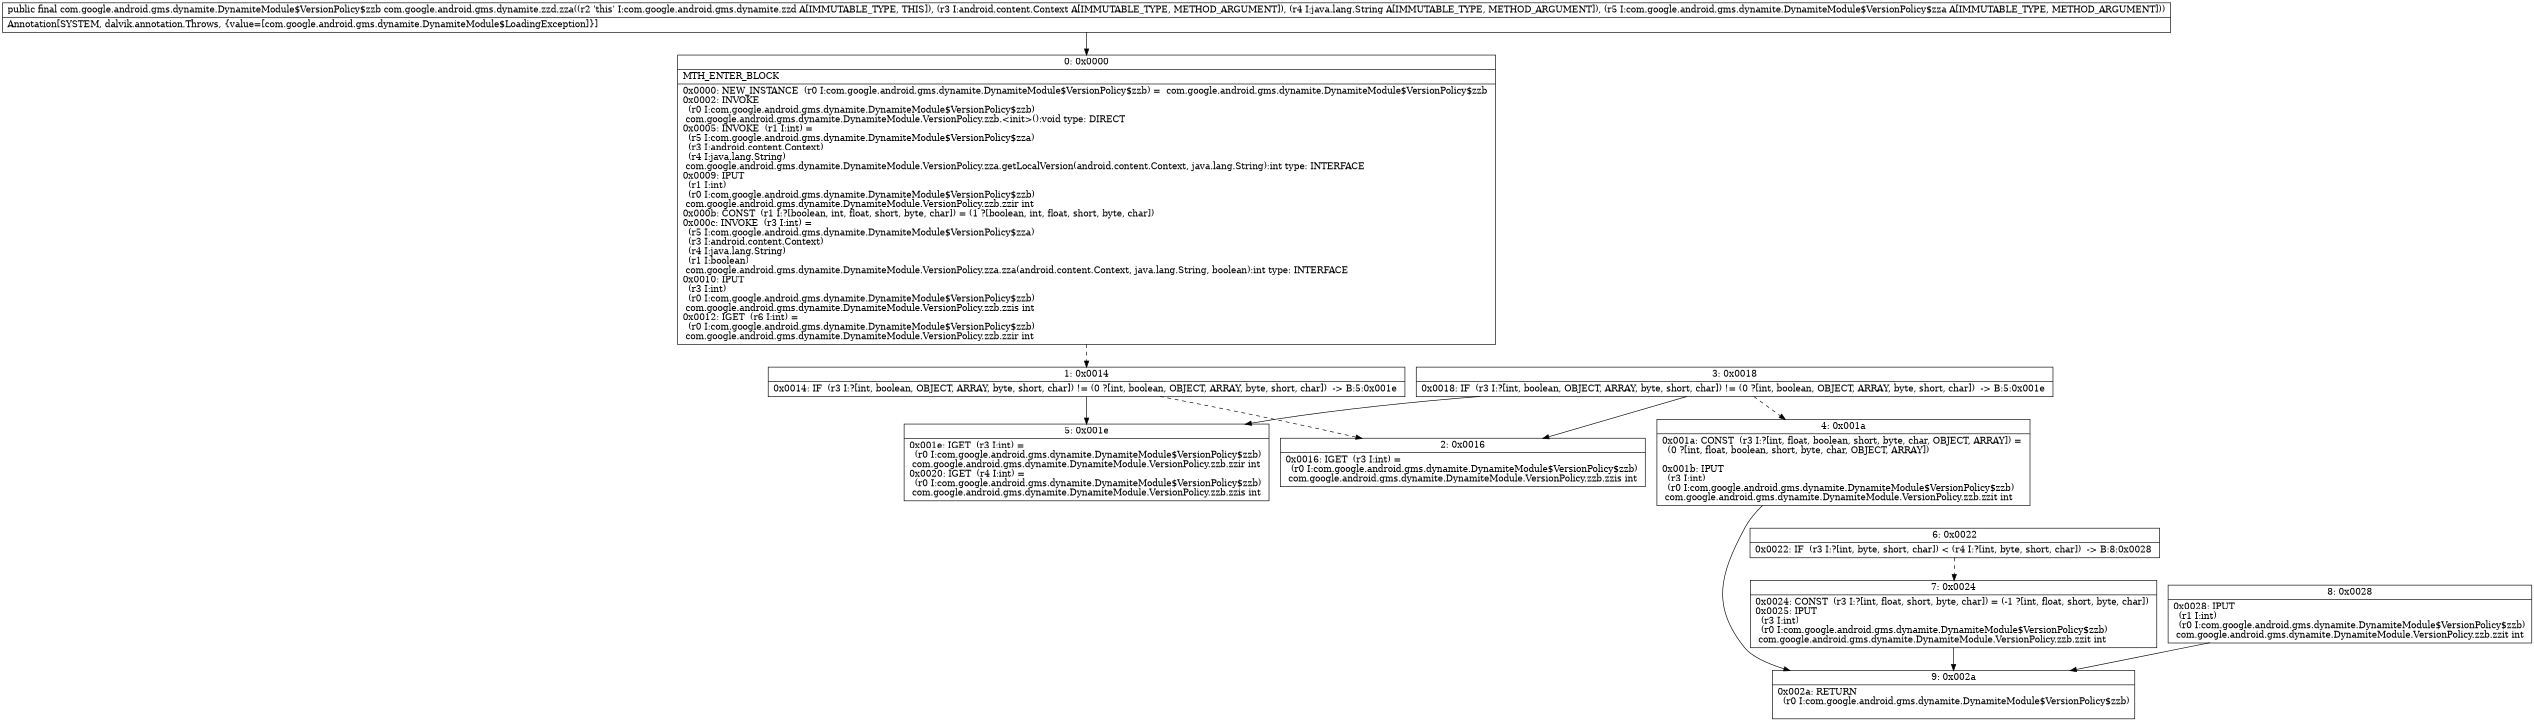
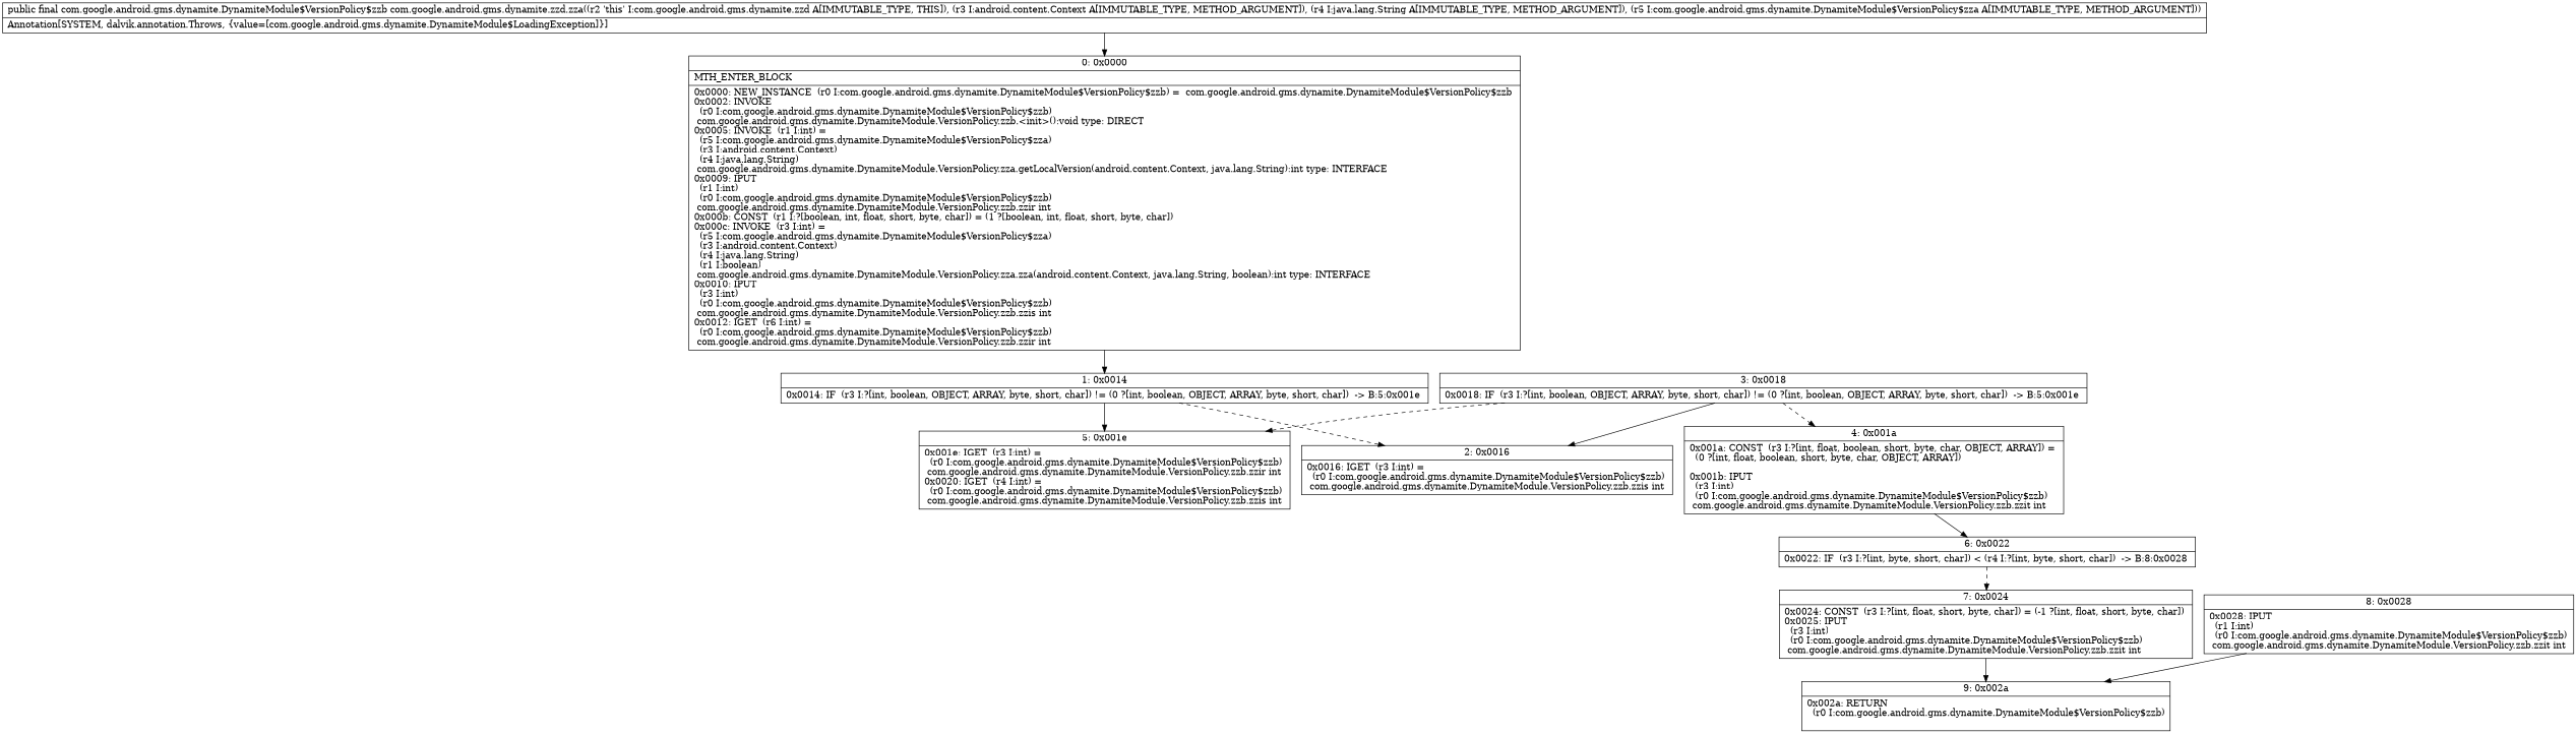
  digraph {
    node [shape=record]
    n1 [label="{0\:\ 0x0000|MTH_ENTER_BLOCK\l|0x0000: NEW_INSTANCE  (r0 I:com.google.android.gms.dynamite.DynamiteModule$VersionPolicy$zzb) =  com.google.android.gms.dynamite.DynamiteModule$VersionPolicy$zzb \l0x0002: INVOKE  \l  (r0 I:com.google.android.gms.dynamite.DynamiteModule$VersionPolicy$zzb)\l com.google.android.gms.dynamite.DynamiteModule.VersionPolicy.zzb.\<init\>():void type: DIRECT \l0x0005: INVOKE  (r1 I:int) = \l  (r5 I:com.google.android.gms.dynamite.DynamiteModule$VersionPolicy$zza)\l  (r3 I:android.content.Context)\l  (r4 I:java.lang.String)\l com.google.android.gms.dynamite.DynamiteModule.VersionPolicy.zza.getLocalVersion(android.content.Context, java.lang.String):int type: INTERFACE \l0x0009: IPUT  \l  (r1 I:int)\l  (r0 I:com.google.android.gms.dynamite.DynamiteModule$VersionPolicy$zzb)\l com.google.android.gms.dynamite.DynamiteModule.VersionPolicy.zzb.zzir int \l0x000b: CONST  (r1 I:?[boolean, int, float, short, byte, char]) = (1 ?[boolean, int, float, short, byte, char]) \l0x000c: INVOKE  (r3 I:int) = \l  (r5 I:com.google.android.gms.dynamite.DynamiteModule$VersionPolicy$zza)\l  (r3 I:android.content.Context)\l  (r4 I:java.lang.String)\l  (r1 I:boolean)\l com.google.android.gms.dynamite.DynamiteModule.VersionPolicy.zza.zza(android.content.Context, java.lang.String, boolean):int type: INTERFACE \l0x0010: IPUT  \l  (r3 I:int)\l  (r0 I:com.google.android.gms.dynamite.DynamiteModule$VersionPolicy$zzb)\l com.google.android.gms.dynamite.DynamiteModule.VersionPolicy.zzb.zzis int \l0x0012: IGET  (r6 I:int) = \l  (r0 I:com.google.android.gms.dynamite.DynamiteModule$VersionPolicy$zzb)\l com.google.android.gms.dynamite.DynamiteModule.VersionPolicy.zzb.zzir int \l}"]
    n2 [label="{1\:\ 0x0014|0x0014: IF  (r3 I:?[int, boolean, OBJECT, ARRAY, byte, short, char]) != (0 ?[int, boolean, OBJECT, ARRAY, byte, short, char])  \-\> B:5:0x001e \l}"]
    n3 [label="{2\:\ 0x0016|0x0016: IGET  (r3 I:int) = \l  (r0 I:com.google.android.gms.dynamite.DynamiteModule$VersionPolicy$zzb)\l com.google.android.gms.dynamite.DynamiteModule.VersionPolicy.zzb.zzis int \l}"]
    n4 [label="{5\:\ 0x001e|0x001e: IGET  (r3 I:int) = \l  (r0 I:com.google.android.gms.dynamite.DynamiteModule$VersionPolicy$zzb)\l com.google.android.gms.dynamite.DynamiteModule.VersionPolicy.zzb.zzir int \l0x0020: IGET  (r4 I:int) = \l  (r0 I:com.google.android.gms.dynamite.DynamiteModule$VersionPolicy$zzb)\l com.google.android.gms.dynamite.DynamiteModule.VersionPolicy.zzb.zzis int \l}"]
    n5 [label="{3\:\ 0x0018|0x0018: IF  (r3 I:?[int, boolean, OBJECT, ARRAY, byte, short, char]) != (0 ?[int, boolean, OBJECT, ARRAY, byte, short, char])  \-\> B:5:0x001e \l}"]
    n6 [label="{4\:\ 0x001a|0x001a: CONST  (r3 I:?[int, float, boolean, short, byte, char, OBJECT, ARRAY]) = \l  (0 ?[int, float, boolean, short, byte, char, OBJECT, ARRAY])\l \l0x001b: IPUT  \l  (r3 I:int)\l  (r0 I:com.google.android.gms.dynamite.DynamiteModule$VersionPolicy$zzb)\l com.google.android.gms.dynamite.DynamiteModule.VersionPolicy.zzb.zzit int \l}"]
    n7 [label="{9\:\ 0x002a|0x002a: RETURN  \l  (r0 I:com.google.android.gms.dynamite.DynamiteModule$VersionPolicy$zzb)\l \l}"]
    n8 [label="{6\:\ 0x0022|0x0022: IF  (r3 I:?[int, byte, short, char]) \< (r4 I:?[int, byte, short, char])  \-\> B:8:0x0028 \l}"]
    n9 [label="{7\:\ 0x0024|0x0024: CONST  (r3 I:?[int, float, short, byte, char]) = (\-1 ?[int, float, short, byte, char]) \l0x0025: IPUT  \l  (r3 I:int)\l  (r0 I:com.google.android.gms.dynamite.DynamiteModule$VersionPolicy$zzb)\l com.google.android.gms.dynamite.DynamiteModule.VersionPolicy.zzb.zzit int \l}"]
    n10 [label="{8\:\ 0x0028|0x0028: IPUT  \l  (r1 I:int)\l  (r0 I:com.google.android.gms.dynamite.DynamiteModule$VersionPolicy$zzb)\l com.google.android.gms.dynamite.DynamiteModule.VersionPolicy.zzb.zzit int \l}"]
    n11 [label="{public final com.google.android.gms.dynamite.DynamiteModule$VersionPolicy$zzb com.google.android.gms.dynamite.zzd.zza((r2 'this' I:com.google.android.gms.dynamite.zzd A[IMMUTABLE_TYPE, THIS]), (r3 I:android.content.Context A[IMMUTABLE_TYPE, METHOD_ARGUMENT]), (r4 I:java.lang.String A[IMMUTABLE_TYPE, METHOD_ARGUMENT]), (r5 I:com.google.android.gms.dynamite.DynamiteModule$VersionPolicy$zza A[IMMUTABLE_TYPE, METHOD_ARGUMENT]))  | Annotation[SYSTEM, dalvik.annotation.Throws, \{value=[com.google.android.gms.dynamite.DynamiteModule$LoadingException]\}]\l}"]
-   n1 -> n2 [style=dashed]
+   n1 -> n2
    n2 -> n3 [style=dashed]
    n2 -> n4
    n5 -> n3
-   n5 -> n4
+   n5 -> n4 [style=dashed]
    n5 -> n6 [style=dashed]
-   n6 -> n7
+   n6 -> n8
    n8 -> n9 [style=dashed]
    n9 -> n7
    n10 -> n7
    n11 -> n1
  }
